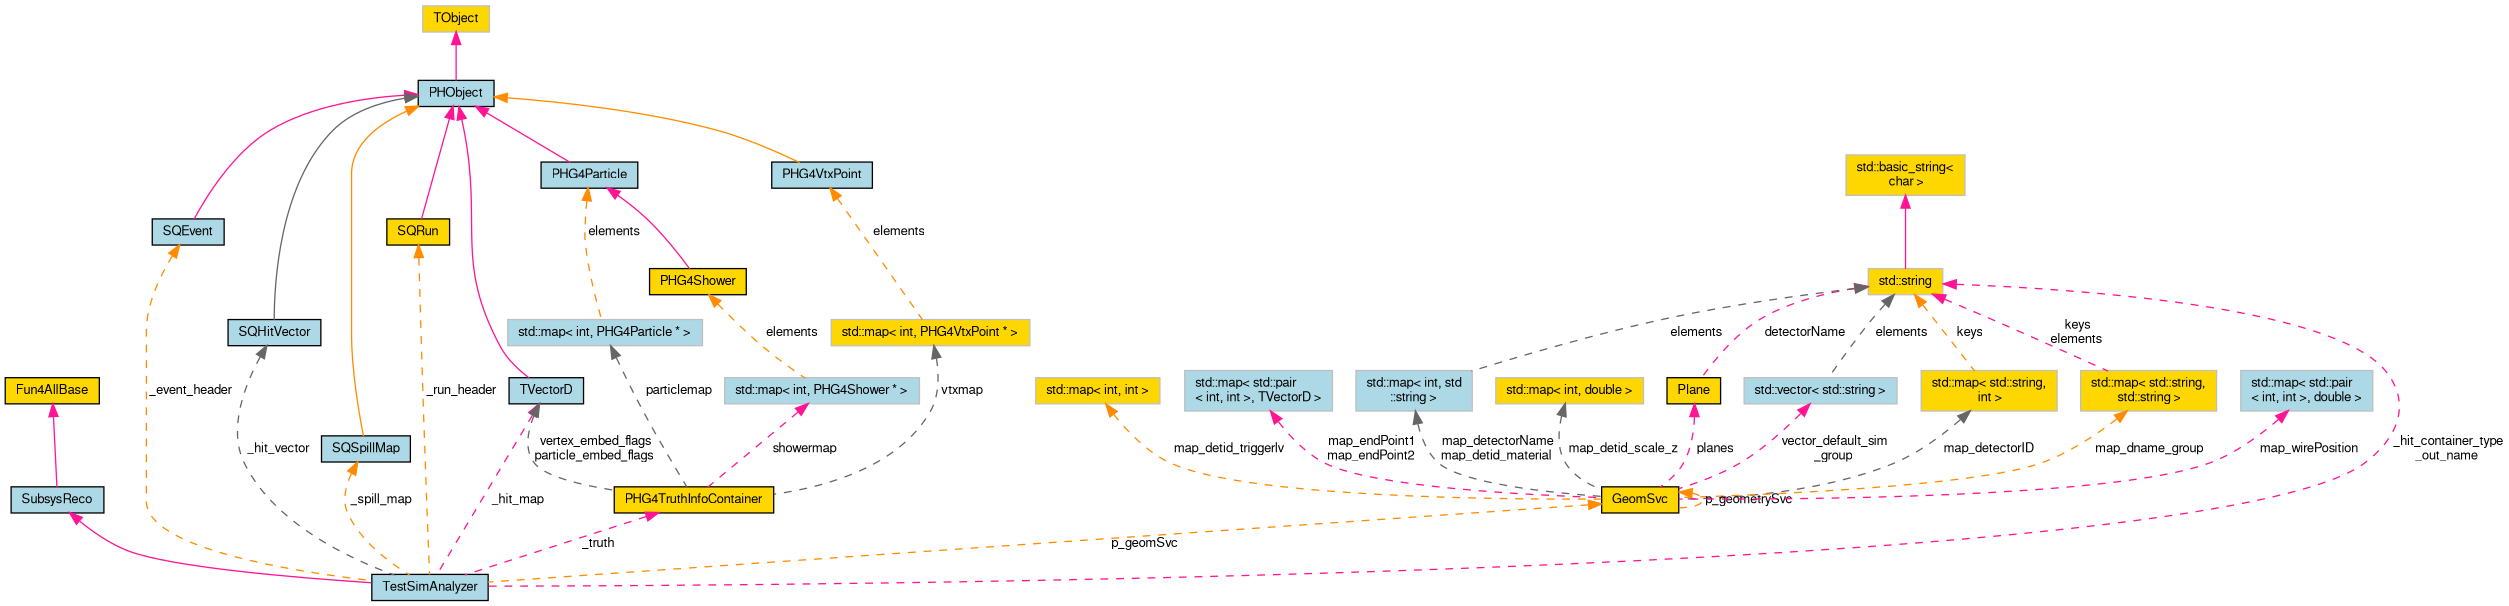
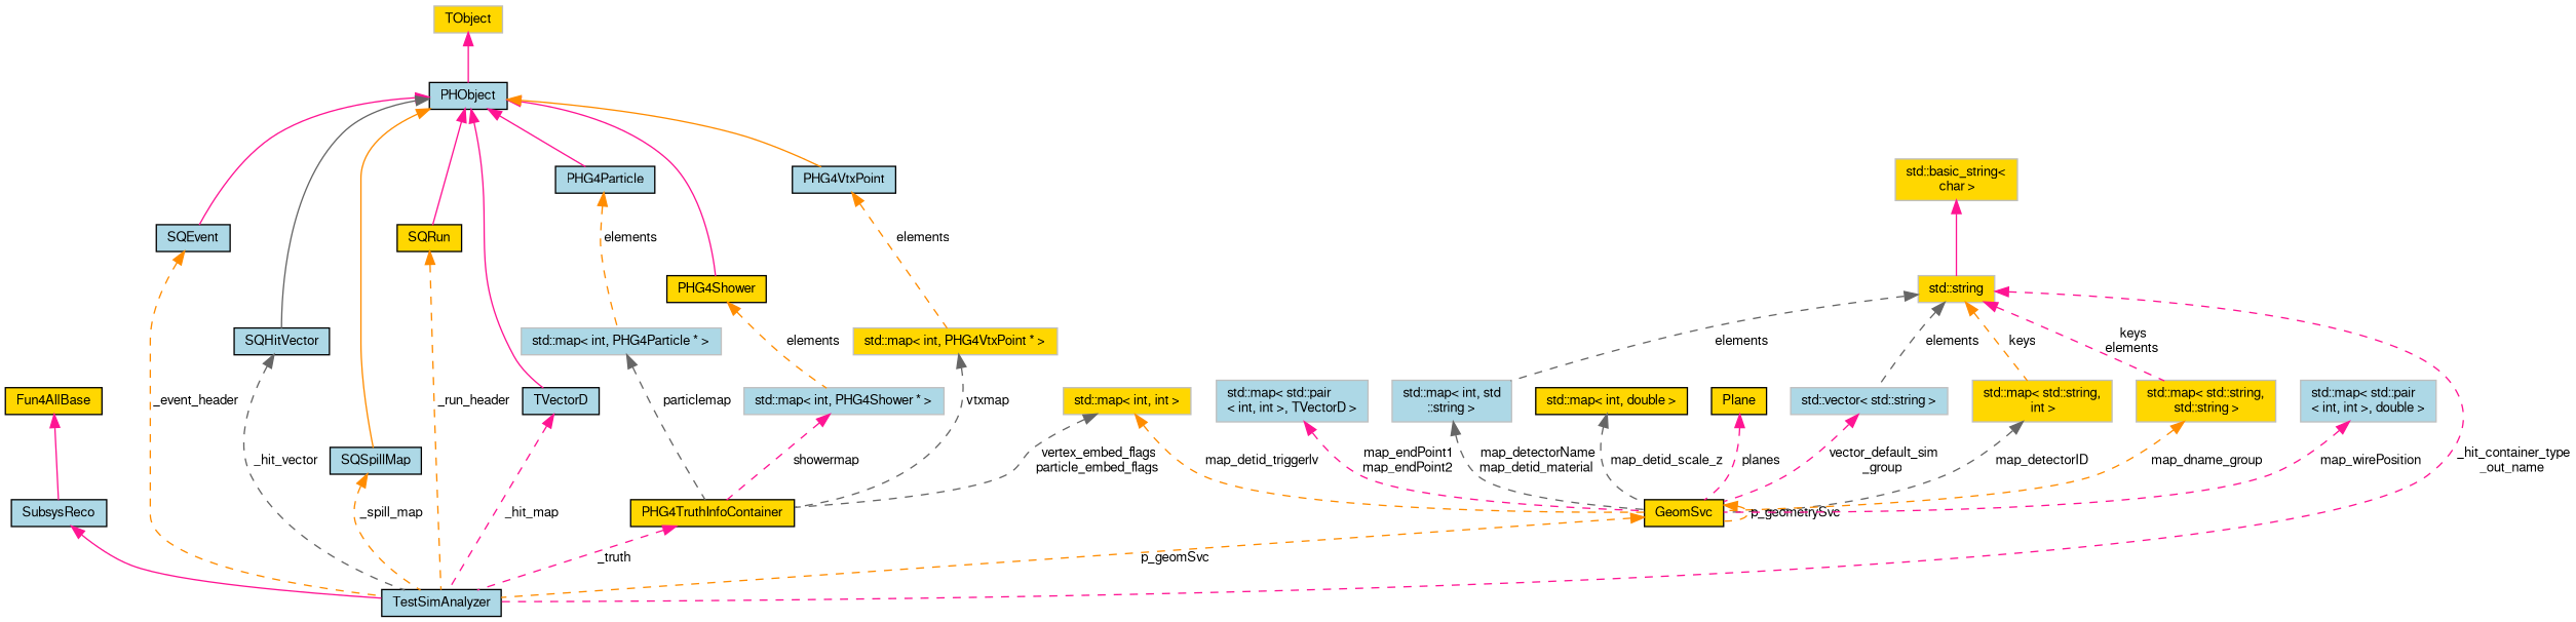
  digraph {
    rankdir=TB
    node [color=black fillcolor=lightblue fontname=FreeSans fontsize=10 shape=record style=filled]
    edge [color=deeppink dir=back fontname=FreeSans fontsize=10 labelfontname=FreeSans labelfontsize=10 style=dashed]
    n1 [fontcolor=black height=0.2 label=TestSimAnalyzer width=0.4]
    n2 [height=0.2 label=SubsysReco width=0.4]
    n3 [fillcolor=gold height=0.2 label=Fun4AllBase width=0.4]
    n4 [color=grey75 fillcolor=gold height=0.2 label="std::string" width=0.4]
    n5 [color=grey75 fillcolor=gold height=0.2 label="std::map\< std::string,\l int \>" width=0.4]
    n6 [fillcolor=gold height=0.2 label=Plane width=0.4]
    n7 [color=grey75 fillcolor=gold height=0.2 label="std::map\< std::string,\l std::string \>" width=0.4]
    n8 [color=grey75 height=0.2 label="std::map\< int, std\l::string \>" width=0.4]
    n9 [color=grey75 height=0.2 label="std::vector\< std::string \>" width=0.4]
    n10 [fillcolor=gold height=0.2 label=GeomSvc width=0.4]
    n11 [color=grey75 fillcolor=gold height=0.2 label="std::basic_string\<\l char \>" width=0.4]
    n12 [height=0.2 label=SQEvent width=0.4]
    n13 [height=0.2 label=PHObject width=0.4]
    n14 [height=0.2 label=TVectorD width=0.4]
    n15 [height=0.2 label=SQHitVector width=0.4]
    n16 [height=0.2 label=SQSpillMap width=0.4]
    n17 [fillcolor=gold height=0.2 label=SQRun width=0.4]
    n18 [height=0.2 label=PHG4Particle width=0.4]
    n19 [fillcolor=gold height=0.2 label=PHG4Shower width=0.4]
    n20 [height=0.2 label=PHG4VtxPoint width=0.4]
    n21 [fillcolor=gold height=0.2 label=PHG4TruthInfoContainer width=0.4]
    n22 [color=grey75 height=0.2 label="std::map\< int, PHG4Particle * \>" width=0.4]
    n23 [color=grey75 height=0.2 label="std::map\< int, PHG4Shower * \>" width=0.4]
    n24 [color=grey75 fillcolor=gold height=0.2 label="std::map\< int, PHG4VtxPoint * \>" width=0.4]
    n25 [color=grey75 fillcolor=gold height=0.2 label=TObject width=0.4]
    n26 [color=grey75 height=0.2 label="std::map\< std::pair\l\< int, int \>, TVectorD \>" width=0.4]
    n27 [color=grey75 fillcolor=gold height=0.2 label="std::map\< int, int \>" width=0.4]
-   n28 [color=grey75 fillcolor=gold height=0.2 label="std::map\< int, double \>" width=0.4]
+   n28 [fillcolor=gold height=0.2 label="std::map\< int, double \>" width=0.4]
    n29 [color=grey75 height=0.2 label="std::map\< std::pair\l\< int, int \>, double \>" width=0.4]
    n2 -> n1 [style=solid]
    n3 -> n2 [style=solid]
    n4 -> n1 [label=" _hit_container_type\n_out_name"]
    n4 -> n5 [color=darkorange label=" keys"]
-   n4 -> n6 [label=" detectorName"]
    n4 -> n7 [label=" keys\nelements"]
    n4 -> n8 [color=gray40 label=" elements"]
    n4 -> n9 [color=gray40 label=" elements"]
    n5 -> n10 [color=gray40 label=" map_detectorID"]
    n6 -> n10 [label=" planes"]
    n7 -> n10 [color=darkorange label=" map_dname_group"]
    n8 -> n10 [color=gray40 label=" map_detectorName\nmap_detid_material"]
    n9 -> n10 [label=" vector_default_sim\l_group"]
    n10 -> n1 [color=darkorange label=" p_geomSvc"]
    n10 -> n10 [color=darkorange label=" p_geometrySvc"]
    n11 -> n4 [style=solid]
    n12 -> n1 [color=darkorange label=" _event_header"]
    n13 -> n12 [style=solid]
    n13 -> n14 [style=solid]
    n13 -> n15 [color=gray40 style=solid]
    n13 -> n16 [color=darkorange style=solid]
    n13 -> n17 [style=solid]
    n13 -> n18 [style=solid]
-   n18 -> n19 [style=solid]
+   n13 -> n19 [style=solid]
    n13 -> n20 [color=darkorange style=solid]
    n14 -> n1 [label=" _hit_map"]
    n15 -> n1 [color=gray40 label=" _hit_vector"]
    n16 -> n1 [color=darkorange label=" _spill_map"]
    n17 -> n1 [color=darkorange label=" _run_header"]
    n18 -> n22 [color=darkorange label=" elements"]
    n19 -> n23 [color=darkorange label=" elements"]
    n20 -> n24 [color=darkorange label=" elements"]
    n21 -> n1 [label=" _truth"]
    n22 -> n21 [color=gray40 label=" particlemap"]
    n23 -> n21 [label=" showermap"]
    n24 -> n21 [color=gray40 label=" vtxmap"]
    n25 -> n13 [style=solid]
    n26 -> n10 [label=" map_endPoint1\nmap_endPoint2"]
    n27 -> n10 [color=darkorange label=" map_detid_triggerlv"]
-   n14 -> n21 [color=gray40 label=" vertex_embed_flags\nparticle_embed_flags"]
+   n27 -> n21 [color=gray40 label=" vertex_embed_flags\nparticle_embed_flags"]
    n28 -> n10 [color=gray40 label=" map_detid_scale_z"]
    n29 -> n10 [label=" map_wirePosition"]
  }
